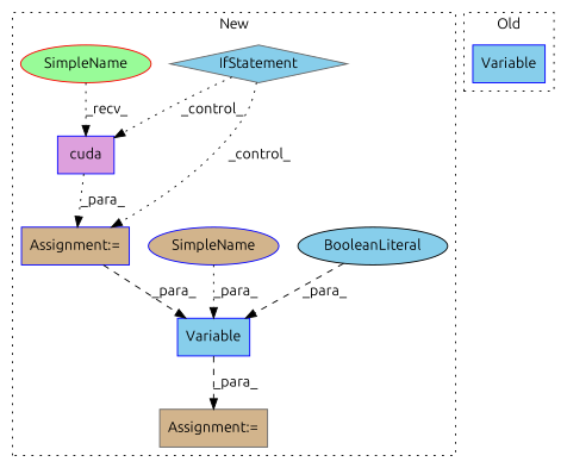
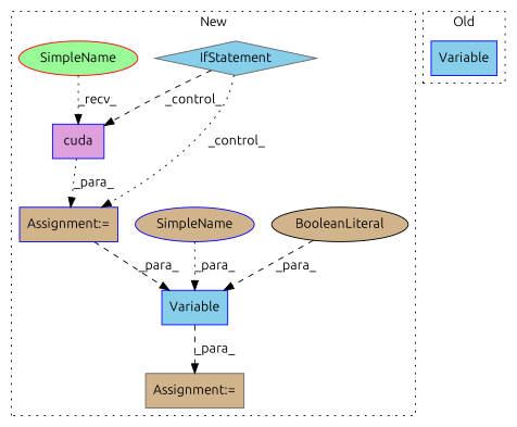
  digraph {
    fontname=Ubuntu
    node [a=32 color=blue fillcolor=skyblue fontname=Ubuntu l="9,1" shape=box style=filled]
    edge [fontname=Ubuntu style=dotted]
    n1 [label=Variable s="2174,2201"]
    n2 [a=7 color=gray40 fillcolor=tan l=1 label="Assignment:=" s=2173]
    n3 [a=7 fillcolor=tan l=1 label="Assignment:=" s=2085]
-   n4 [a=9 color=black l=5 label=BooleanLiteral s=2196 shape=ellipse]
+   n4 [a=9 color=black fillcolor=tan l=5 label=BooleanLiteral s=2196 shape=ellipse]
    n5 [fillcolor=plum l=6 label=cuda s=2099]
    n6 [a=25 color=gray40 l="4,2" label=IfStatement s="2055,2063" shape=diamond]
    n7 [a=42 fillcolor=tan l=12 label=SimpleName s=2183 shape=ellipse]
    n8 [a=42 color=red fillcolor=palegreen l=12 label=SimpleName s=2086 shape=ellipse]
    n9 [label=Variable s="1676,1733"]
    subgraph cluster_1 {
      label=New
      style=dotted
      n1
      n2
      n3
      n4
      n5
      n6
      n7
      n8
    }
    subgraph cluster_2 {
      label=Old
      style=dotted
      n9
    }
    n1 -> n2 [label=_para_ style=dashed]
    n3 -> n1 [label=_para_ style=dashed]
    n4 -> n1 [label=_para_ style=dashed]
    n5 -> n3 [label=_para_]
    n6 -> n3 [label=_control_]
-   n6 -> n5 [label=_control_]
+   n6 -> n5 [label=_control_ style=dashed]
    n7 -> n1 [label=_para_]
    n8 -> n5 [label=_recv_]
  }
